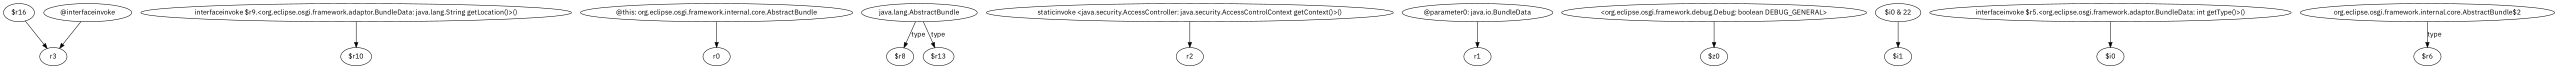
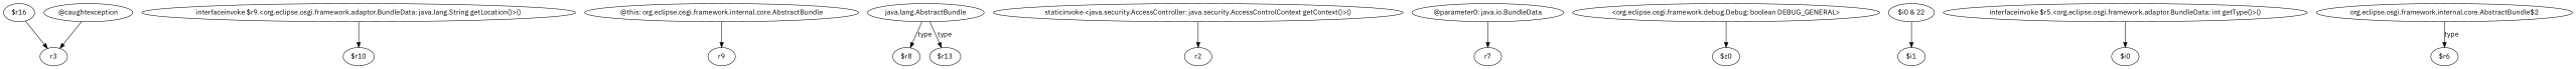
  digraph {
    fontname="IBM Plex Sans"
    node [fontname="IBM Plex Sans"]
    edge [fontname="IBM Plex Sans"]
    n1 [label="$r16"]
    n2 [label=r3]
    n3 [label="interfaceinvoke $r9.<org.eclipse.osgi.framework.adaptor.BundleData: java.lang.String getLocation()>()"]
    n4 [label="$r10"]
    n5 [label="@this: org.eclipse.osgi.framework.internal.core.AbstractBundle"]
-   n6 [label=r0]
+   n6 [label=r9]
    n7 [label="java.lang.AbstractBundle"]
    n8 [label="$r8"]
    n9 [label="$r13"]
    n10 [label="staticinvoke <java.security.AccessController: java.security.AccessControlContext getContext()>()"]
    n11 [label=r2]
-   n12 [label="@interfaceinvoke"]
+   n12 [label="@caughtexception"]
    n13 [label="@parameter0: java.io.BundleData"]
-   n14 [label=r1]
+   n14 [label=r7]
    n15 [label="<org.eclipse.osgi.framework.debug.Debug: boolean DEBUG_GENERAL>"]
    n16 [label="$z0"]
    n17 [label="$i0 & 22"]
    n18 [label="$i1"]
    n19 [label="interfaceinvoke $r5.<org.eclipse.osgi.framework.adaptor.BundleData: int getType()>()"]
    n20 [label="$i0"]
    n21 [label="org.eclipse.osgi.framework.internal.core.AbstractBundle$2"]
    n22 [label="$r6"]
    n1 -> n2
    n3 -> n4
    n5 -> n6
    n7 -> n8 [label=type]
    n7 -> n9 [label=type]
    n10 -> n11
    n12 -> n2
    n13 -> n14
    n15 -> n16
    n17 -> n18
    n19 -> n20
    n21 -> n22 [label=type]
  }
